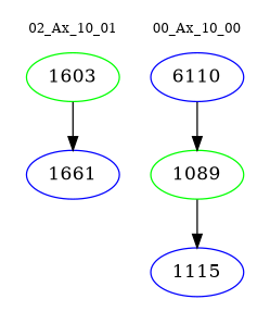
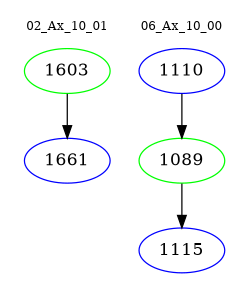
  digraph {
    node [color=blue]
    edge [color=black]
    n1 [color=green label=1603]
    n2 [label=1661]
-   n3 [label=6110]
+   n3 [label=1110]
    n4 [color=green label=1089]
    n5 [label=1115]
    subgraph cluster_1 {
      color=white
      fontsize=10
      label="02_Ax_10_01"
      n1
      n2
    }
    subgraph cluster_2 {
      color=white
      fontsize=10
-     label="00_Ax_10_00"
+     label="06_Ax_10_00"
      n3
      n4
      n5
    }
    n1 -> n2
    n3 -> n4
    n4 -> n5
  }
